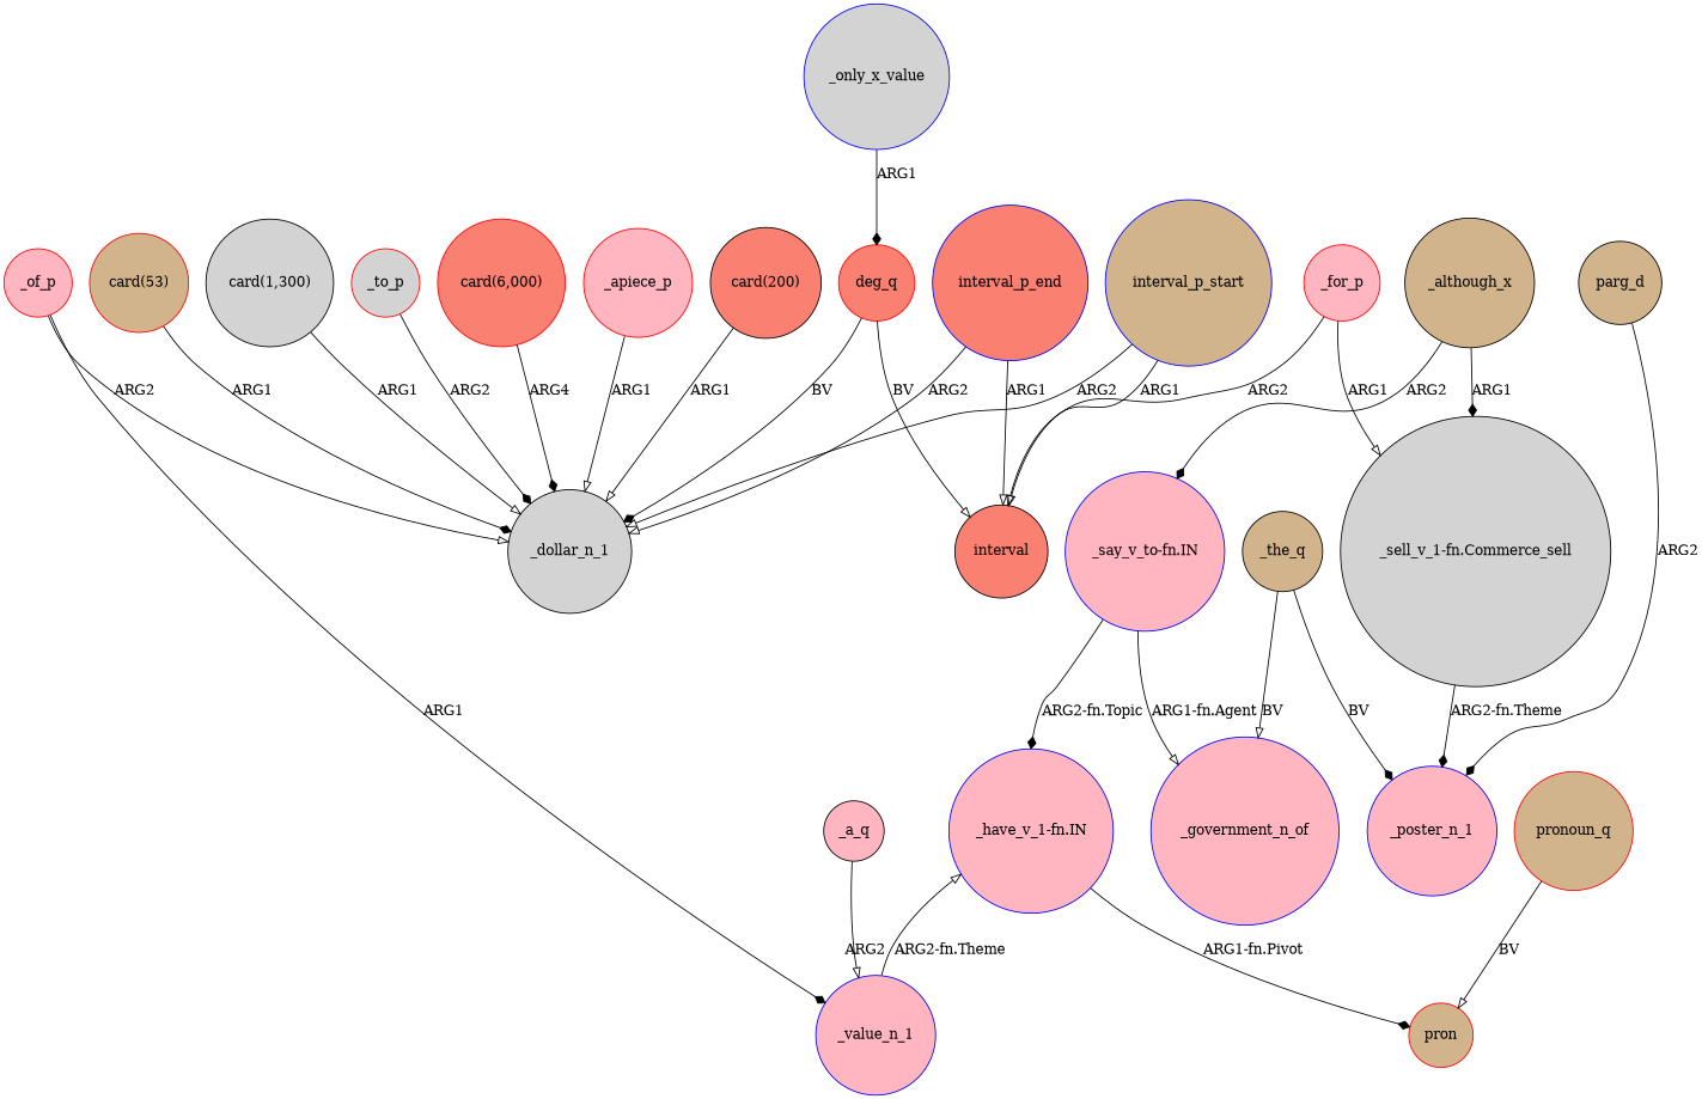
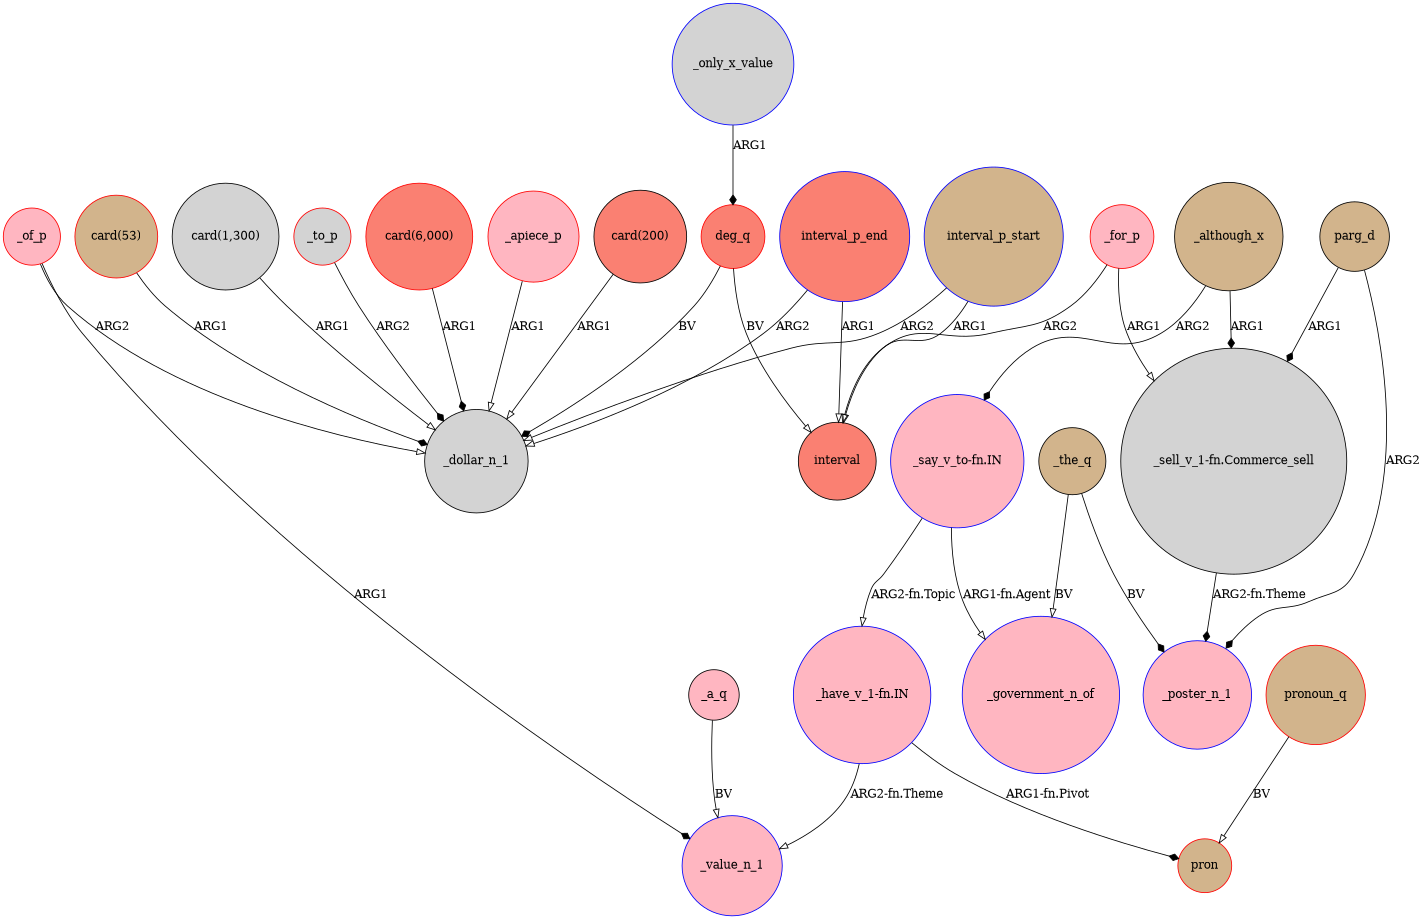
  digraph {
    node [color=red fillcolor=lightpink shape=circle style=filled]
    edge [arrowhead=onormal]
    "card(53)" [fillcolor=tan]
    _dollar_n_1 [color=black fillcolor=lightgrey]
    n3 [color=blue fillcolor=lightgrey label=_only_x_value]
    n4 [fillcolor=salmon label=deg_q]
    interval [color=black fillcolor=salmon]
    _to_p [fillcolor=lightgrey]
    "card(6,000)" [fillcolor=salmon]
    _the_q [color=black fillcolor=tan]
    _poster_n_1 [color=blue]
    _government_n_of [color=blue]
    _although_x [color=black fillcolor=tan]
    "_sell_v_1-fn.Commerce_sell" [color=black fillcolor=lightgrey]
    "_say_v_to-fn.IN" [color=blue]
    "_have_v_1-fn.IN" [color=blue]
    _of_p
    _value_n_1 [color=blue]
    parg_d [color=black fillcolor=tan]
    pron [fillcolor=tan]
    _apiece_p
    "card(200)" [color=black fillcolor=salmon]
    pronoun_q [fillcolor=tan]
    _for_p
    interval_p_start [color=blue fillcolor=tan]
    _a_q [color=black]
    interval_p_end [color=blue fillcolor=salmon]
    "card(1,300)" [color=black fillcolor=lightgrey]
    "card(53)" -> _dollar_n_1 [arrowhead=diamond label=ARG1]
    n3 -> n4 [arrowhead=diamond label=ARG1]
    n4 -> _dollar_n_1 [arrowhead=diamond label=BV]
    n4 -> interval [label=BV]
    _to_p -> _dollar_n_1 [arrowhead=diamond label=ARG2]
-   "card(6,000)" -> _dollar_n_1 [arrowhead=diamond label=ARG4]
+   "card(6,000)" -> _dollar_n_1 [arrowhead=diamond label=ARG1]
    _the_q -> _poster_n_1 [arrowhead=diamond label=BV]
    _the_q -> _government_n_of [label=BV]
    _although_x -> "_sell_v_1-fn.Commerce_sell" [arrowhead=diamond label=ARG1]
    _although_x -> "_say_v_to-fn.IN" [arrowhead=diamond label=ARG2]
    "_sell_v_1-fn.Commerce_sell" -> _poster_n_1 [arrowhead=diamond label="ARG2-fn.Theme"]
    "_say_v_to-fn.IN" -> _government_n_of [label="ARG1-fn.Agent"]
-   "_say_v_to-fn.IN" -> "_have_v_1-fn.IN" [arrowhead=diamond label="ARG2-fn.Topic"]
-   _value_n_1 -> "_have_v_1-fn.IN" [label="ARG2-fn.Theme"]
+   "_say_v_to-fn.IN" -> "_have_v_1-fn.IN" [label="ARG2-fn.Topic"]
+   "_have_v_1-fn.IN" -> _value_n_1 [label="ARG2-fn.Theme"]
    "_have_v_1-fn.IN" -> pron [arrowhead=diamond label="ARG1-fn.Pivot"]
    _of_p -> _dollar_n_1 [label=ARG2]
    _of_p -> _value_n_1 [arrowhead=diamond label=ARG1]
    parg_d -> _poster_n_1 [arrowhead=diamond label=ARG2]
+   parg_d -> "_sell_v_1-fn.Commerce_sell" [arrowhead=diamond label=ARG1]
    _apiece_p -> _dollar_n_1 [label=ARG1]
    "card(200)" -> _dollar_n_1 [label=ARG1]
    pronoun_q -> pron [label=BV]
    _for_p -> interval [label=ARG2]
    _for_p -> "_sell_v_1-fn.Commerce_sell" [label=ARG1]
    interval_p_start -> _dollar_n_1 [label=ARG2]
    interval_p_start -> interval [label=ARG1]
-   _a_q -> _value_n_1 [label=ARG2]
+   _a_q -> _value_n_1 [label=BV]
    interval_p_end -> _dollar_n_1 [label=ARG2]
    interval_p_end -> interval [label=ARG1]
    "card(1,300)" -> _dollar_n_1 [label=ARG1]
  }
